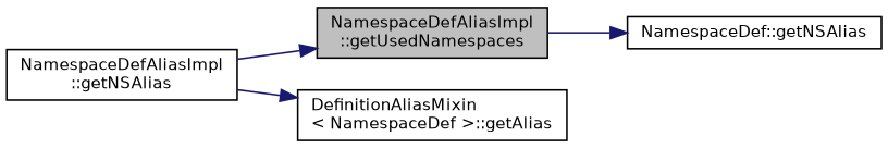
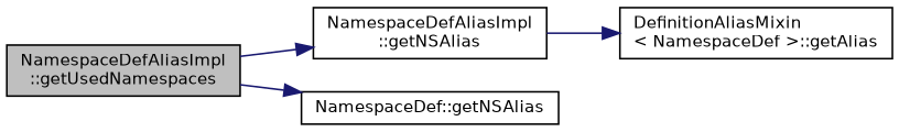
  digraph {
    rankdir=LR
    node [color=black fillcolor=white fontname=Helvetica fontsize=10 shape=record style=filled]
    edge [color=midnightblue fontname=Helvetica fontsize=10 labelfontname=Helvetica labelfontsize=10 style=solid]
    n1 [fillcolor=grey75 fontcolor=black height=0.2 label="NamespaceDefAliasImpl\l::getUsedNamespaces" width=0.4]
    n2 [height=0.2 label="NamespaceDefAliasImpl\l::getNSAlias" width=0.4]
    n3 [height=0.2 label="NamespaceDef::getNSAlias" width=0.4]
    n4 [height=0.2 label="DefinitionAliasMixin\l\< NamespaceDef \>::getAlias" width=0.4]
-   n2 -> n1
+   n1 -> n2
    n1 -> n3
    n2 -> n4
  }
